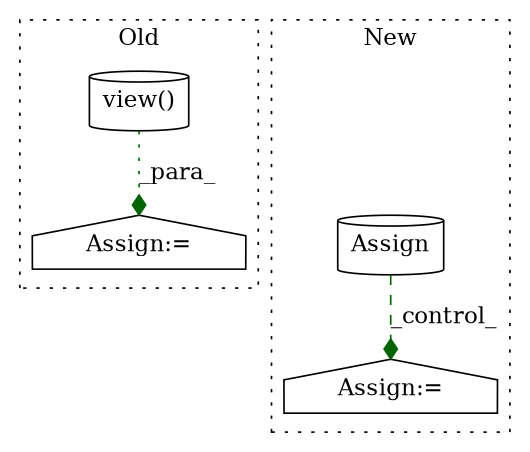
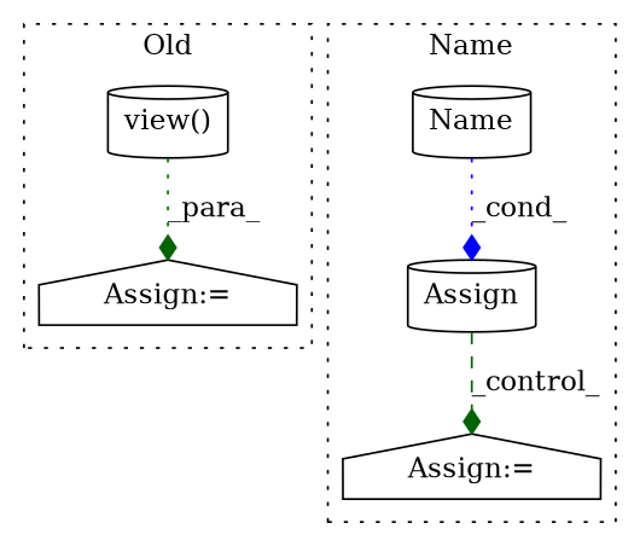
  digraph {
    node [a=68 l=3 shape=cylinder]
    edge [arrowhead=diamond color=darkgreen style=dotted]
    n1 [a=75 l="18,1" label="view()" s="980,1020"]
    n2 [label="Assign:=" s=1222 shape=house]
    n3 [a=107 l="4,5" label=Assign s="1865,1945"]
+   n4 [a=87 l=6 label=Name s=1883]
    n5 [label="Assign:=" s=1987 shape=house]
    subgraph cluster_1 {
      label=Old
      style=dotted
      n1
      n2
    }
    subgraph cluster_2 {
-     label=New
+     label=Name
      style=dotted
      n3
+     n4
      n5
    }
    n1 -> n2 [label=_para_]
    n3 -> n5 [label=_control_ style=dashed]
+   n4 -> n3 [color=blue label=_cond_]
  }
